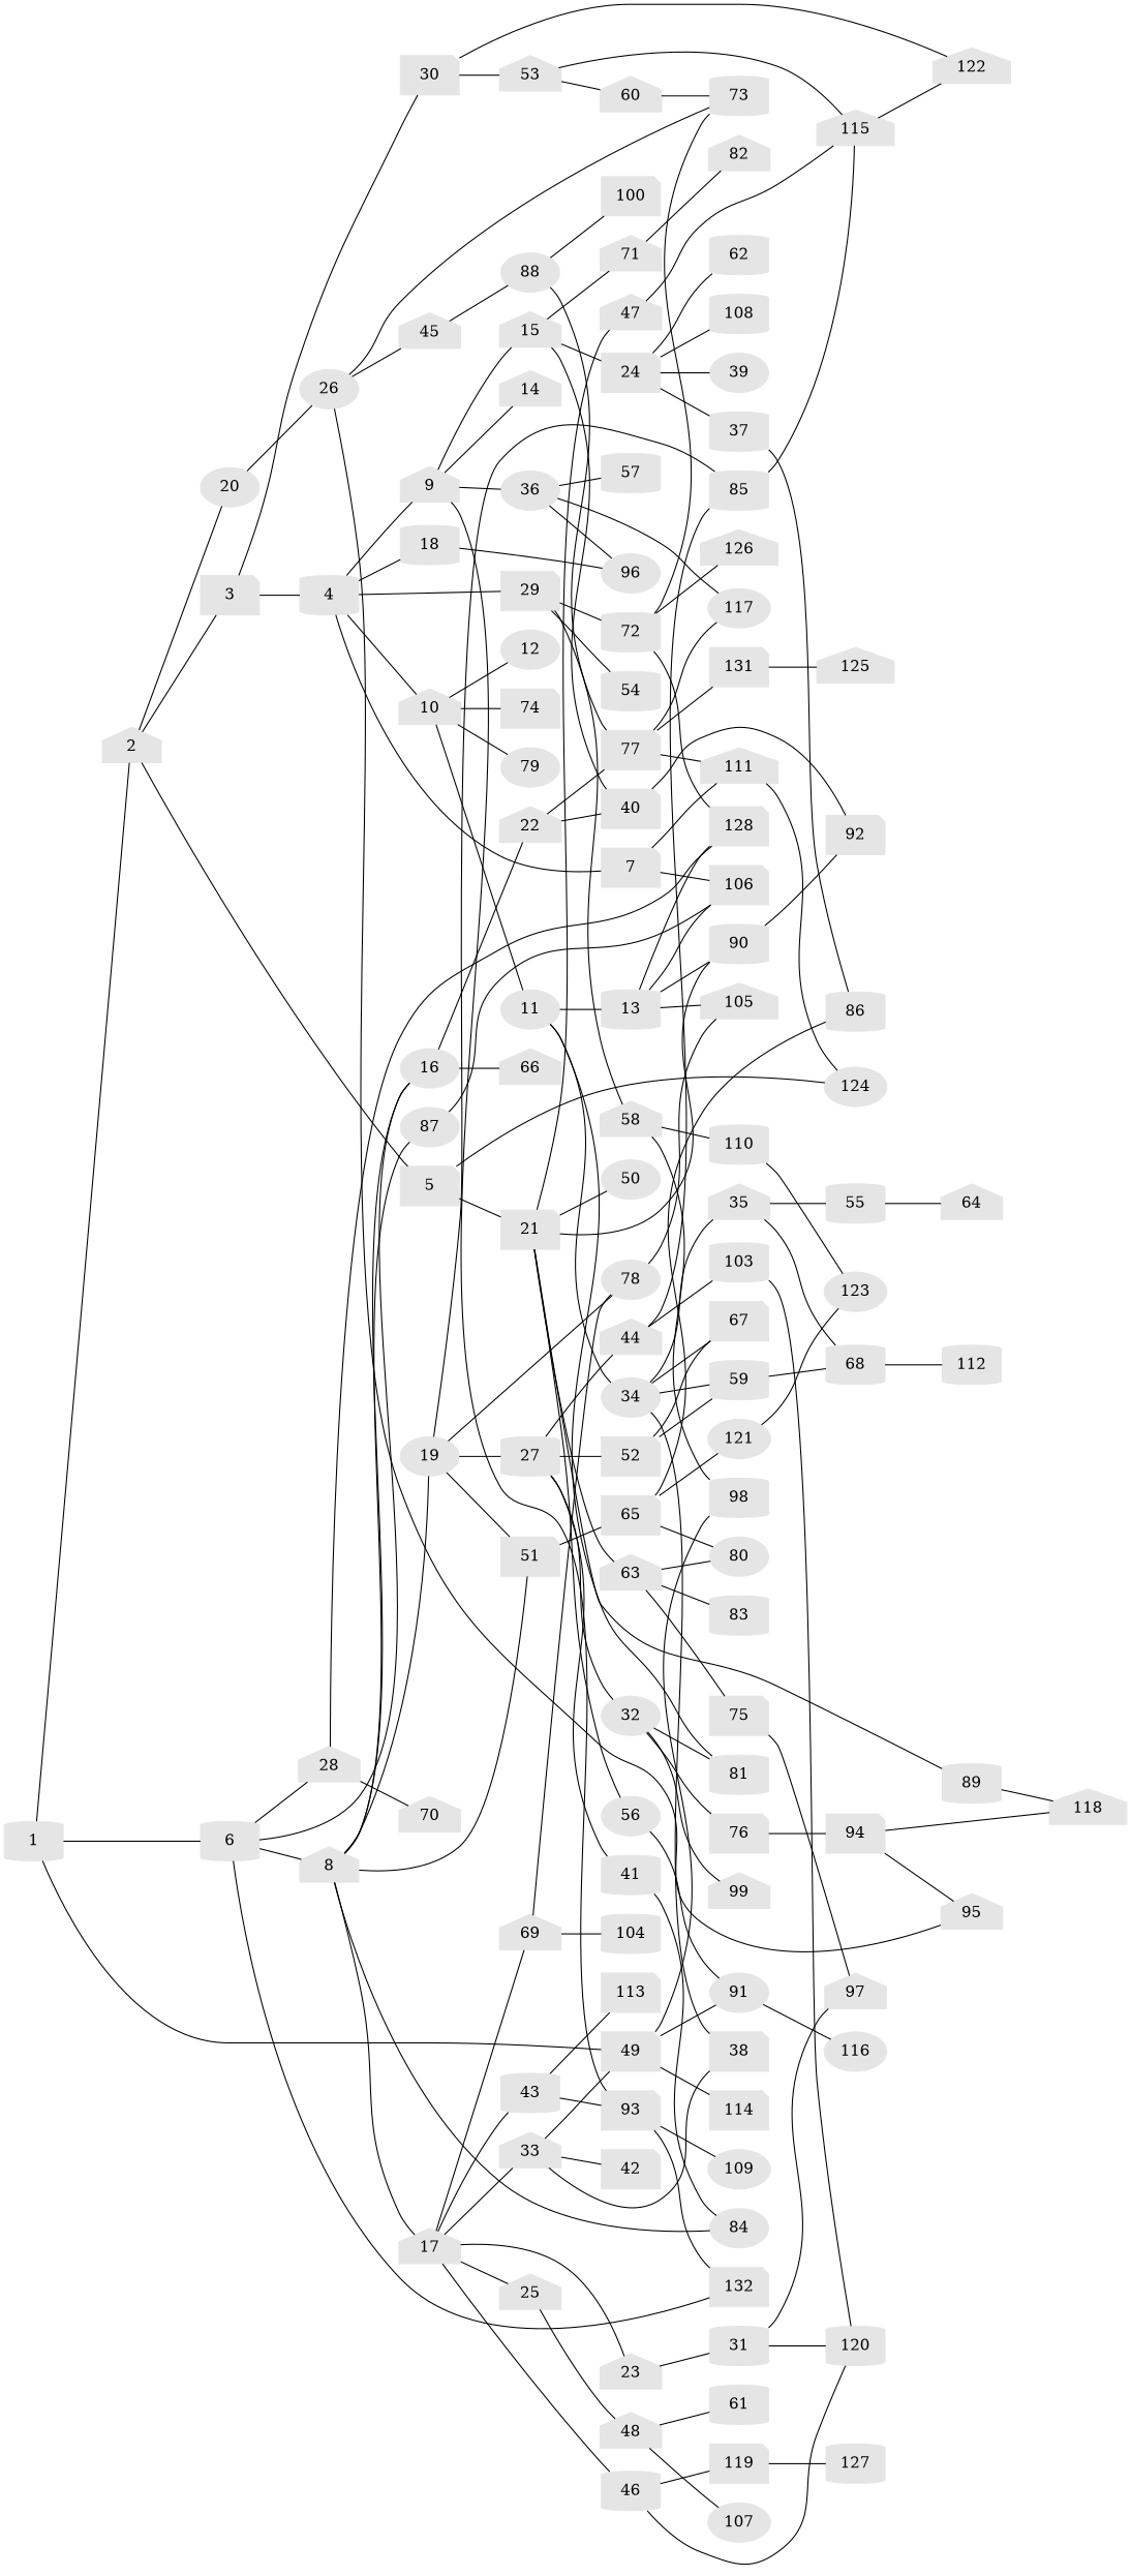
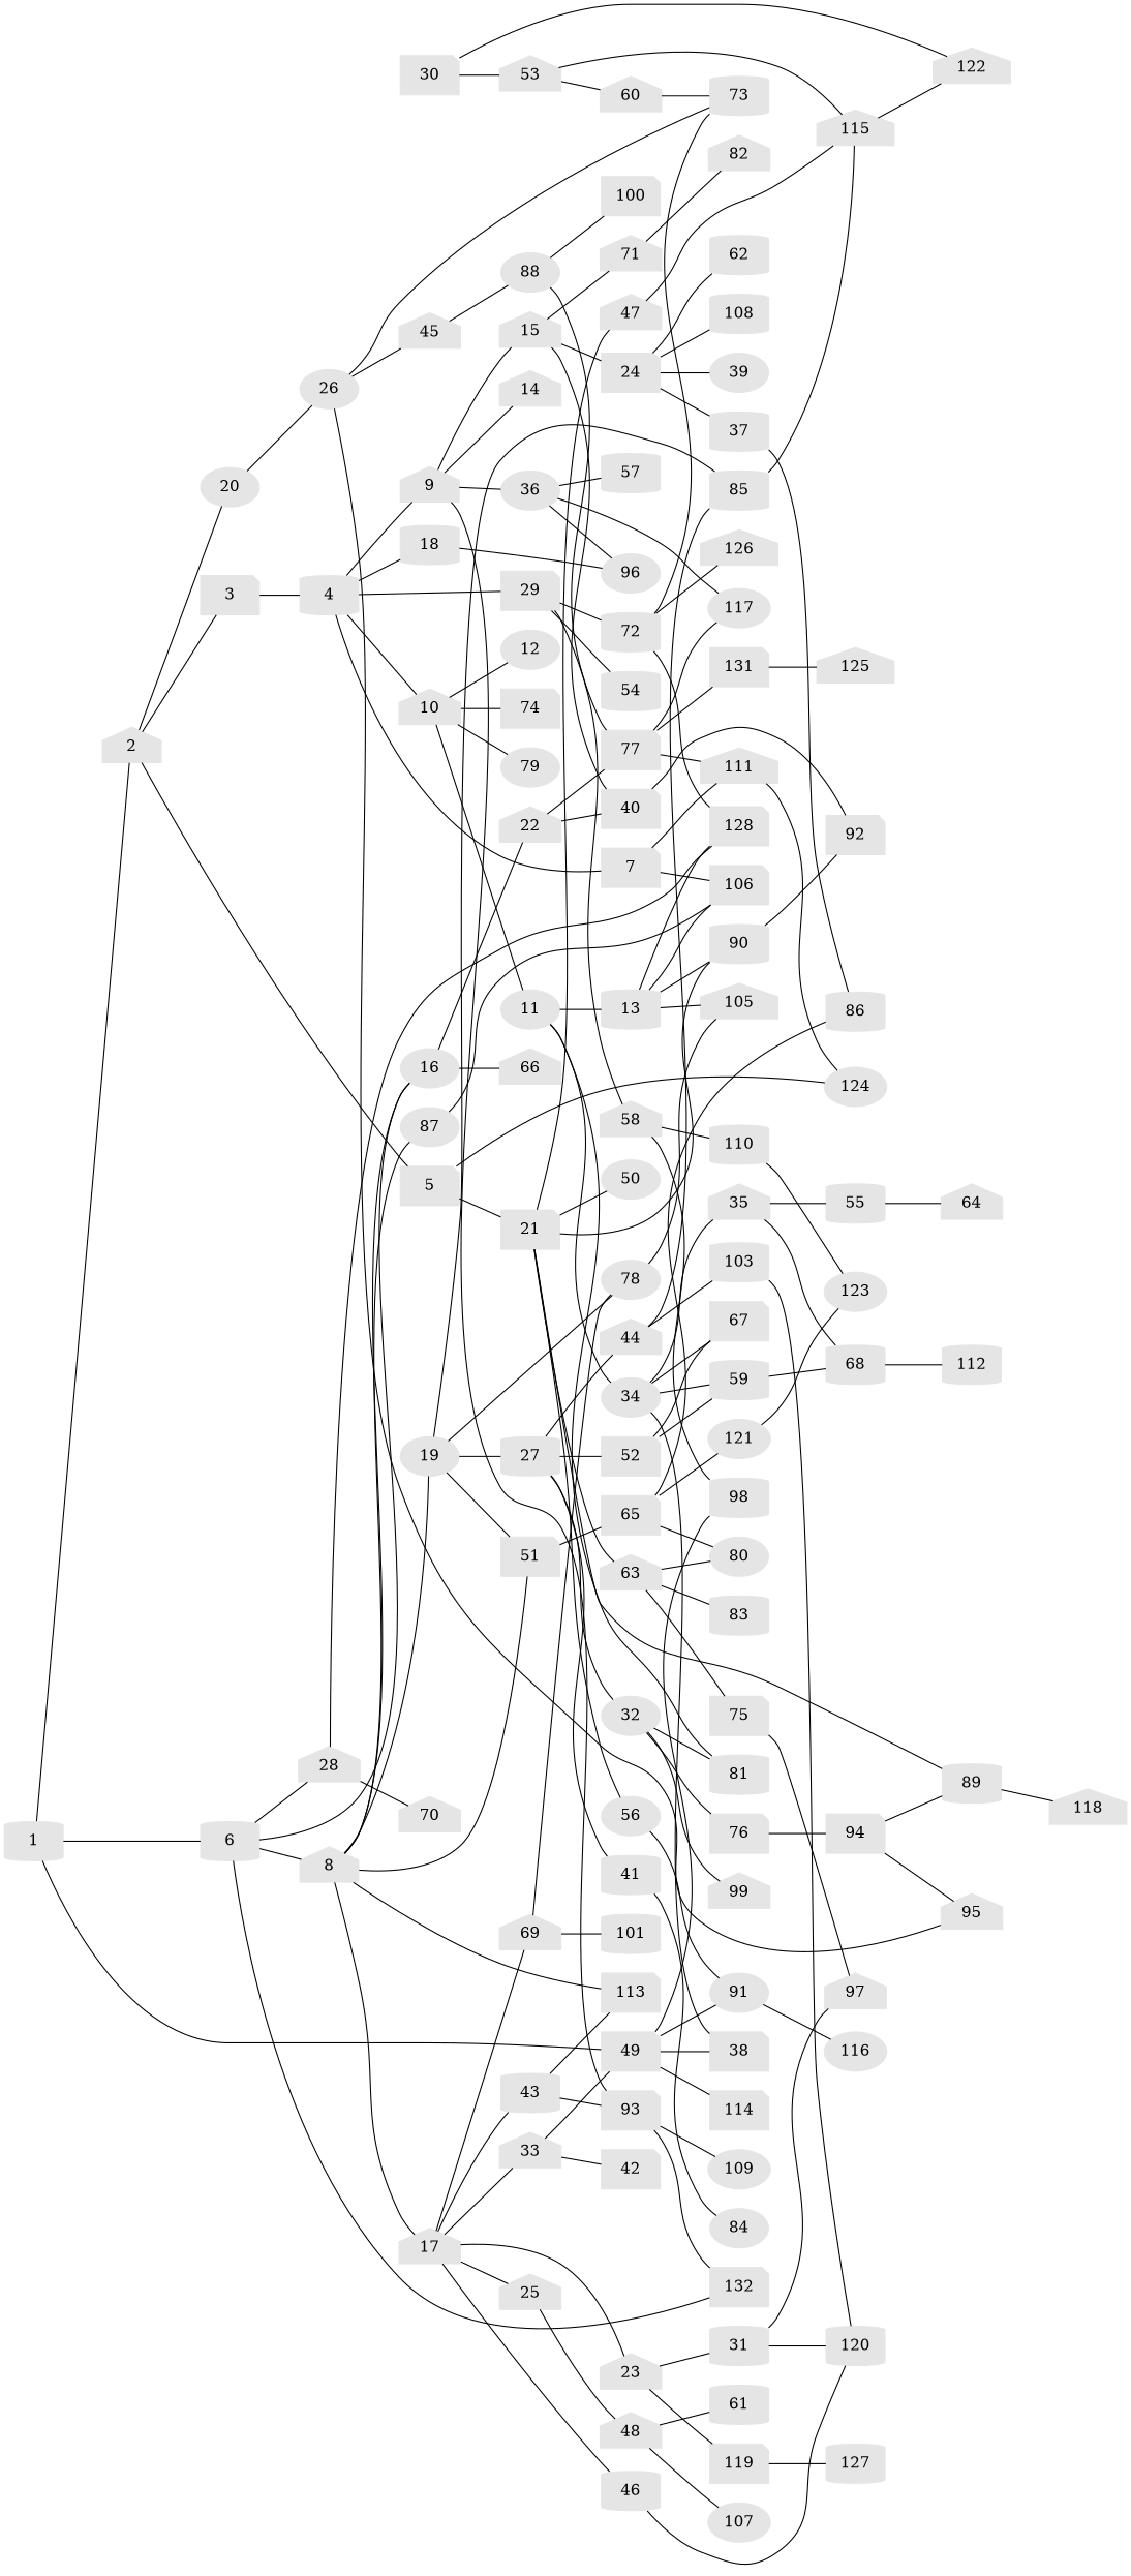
  graph {
    fontname="DejaVu Serif"
    rankdir=LR
    node [color=gray90 fontname="DejaVu Serif" shape=house style=filled]
    edge [fontname="DejaVu Serif"]
    1 [shape=cylinder]
    2
    6 [shape=cylinder]
    49 [shape=note]
    3 [shape=note]
    5 [shape=note]
    20 [shape=ellipse]
    8
    16 [shape=ellipse]
    28
    n11 [label=132 shape=note]
    91 [shape=ellipse]
    98 [shape=cylinder]
    114 [shape=note]
    4 [shape=cylinder]
    30 [shape=note]
    21 [shape=note]
    124 [shape=ellipse]
    26 [shape=ellipse]
    7 [shape=note]
    9
    10
    18 [shape=cylinder]
    29 [shape=note]
    53
    122
    106 [shape=note]
    111
    14
    15
    36 [shape=ellipse]
    93 [shape=note]
    11 [shape=ellipse]
    12 [shape=ellipse]
    74 [shape=note]
    79 [shape=ellipse]
    96 [shape=ellipse]
    54 [shape=cylinder]
    58
    72 [shape=cylinder]
    90 [shape=cylinder]
    47
    50 [shape=ellipse]
    56 [shape=ellipse]
    63
    89 [shape=cylinder]
    17
    19 [shape=ellipse]
    51 [shape=note]
    87 [shape=ellipse]
    113 [shape=note]
    22
    66
    128 [shape=note]
    70
    23
    25
    33
    43 [shape=cylinder]
    46 [shape=cylinder]
    69
    27 [shape=cylinder]
    78 [shape=ellipse]
    85 [shape=cylinder]
    65 [shape=note]
    24 [shape=note]
    40 [shape=note]
    71
    57 [shape=cylinder]
    117 [shape=ellipse]
    109 [shape=ellipse]
    13 [shape=cylinder]
    34 [shape=ellipse]
    81 [shape=cylinder]
    105
    38 [shape=note]
    35
    59 [shape=cylinder]
    67 [shape=note]
    92 [shape=note]
    37 [shape=cylinder]
    39 [shape=ellipse]
    62 [shape=cylinder]
    108 [shape=cylinder]
    82
    77 [shape=note]
    31 [shape=cylinder]
    119 [shape=note]
    48
    42 [shape=note]
    120 [shape=cylinder]
-   104 [shape=cylinder]
+   104 [shape=cylinder label=101]
    32 [shape=ellipse]
    41 [shape=cylinder]
    44
    52 [shape=note]
    115
    45
    73 [shape=cylinder]
    95
    75 [shape=note]
    80 [shape=ellipse]
    83 [shape=cylinder]
    118
    n105 [label=131 shape=note]
    97
    127 [shape=cylinder]
    86 [shape=cylinder]
    61 [shape=cylinder]
    107 [shape=ellipse]
    88 [shape=ellipse]
    76 [shape=note]
    99
    84 [shape=ellipse]
    103 [shape=cylinder]
    110 [shape=cylinder]
    126
    60
    94 [shape=note]
    55 [shape=cylinder]
    68 [shape=cylinder]
    64
    112 [shape=cylinder]
    100 [shape=note]
    116 [shape=ellipse]
    121 [shape=ellipse]
    123 [shape=ellipse]
    125
    1 -- 2
    1 -- 6
    1 -- 49
    2 -- 3
    2 -- 5
    2 -- 20
    6 -- 8
    6 -- 16
    6 -- 28
    6 -- n11
    49 -- 91
    49 -- 98
    49 -- 114
    3 -- 4
-   3 -- 30
    5 -- 21
    5 -- 124
    20 -- 26
    8 -- 16
    8 -- 17
    8 -- 19
    8 -- 51
    8 -- 87
-   8 -- 84
+   8 -- 113
    16 -- 22
    16 -- 66
    28 -- 128
    28 -- 70
    91 -- 116
    4 -- 7
    4 -- 9
    4 -- 10
    4 -- 18
    4 -- 29
    30 -- 53
    30 -- 122
    21 -- 90
    21 -- 47
    21 -- 50
    21 -- 56
    21 -- 63
    21 -- 89
    26 -- 45
    26 -- 73
    26 -- 95
    7 -- 106
    7 -- 111
    9 -- 14
    9 -- 15
    9 -- 36
    9 -- 93
    10 -- 11
    10 -- 12
    10 -- 74
    10 -- 79
    18 -- 96
    29 -- 54
    29 -- 58
    29 -- 72
    53 -- 115
    53 -- 60
    111 -- 124
    15 -- 24
    15 -- 40
    15 -- 71
    36 -- 96
    36 -- 57
    36 -- 117
    93 -- n11
    93 -- 109
    11 -- 13
    11 -- 34
    11 -- 81
    58 -- 98
    58 -- 110
    72 -- 128
    72 -- 73
    72 -- 126
    90 -- 92
    47 -- 115
    56 -- 91
    63 -- 75
    63 -- 80
    63 -- 83
    89 -- 118
    17 -- 23
    17 -- 25
    17 -- 33
    17 -- 43
    17 -- 46
    17 -- 69
    19 -- 51
    19 -- 27
    19 -- 78
    19 -- 85
    51 -- 65
    87 -- 106
    22 -- 40
    22 -- 77
    23 -- 31
-   46 -- 119
+   23 -- 119
    25 -- 48
    33 -- 49
-   33 -- 38
+   49 -- 38
    33 -- 42
    43 -- 93
    43 -- 113
    46 -- 120
    69 -- 78
    69 -- 104
    27 -- 32
    27 -- 41
    27 -- 44
    27 -- 52
    78 -- 105
    85 -- 115
    65 -- 80
    65 -- 86
    65 -- 121
    24 -- 37
    24 -- 39
    24 -- 62
    24 -- 108
    40 -- 92
    71 -- 82
    13 -- 106
    13 -- 90
    13 -- 128
    13 -- 105
    34 -- 38
    34 -- 35
    34 -- 59
    34 -- 67
    35 -- 55
    35 -- 68
    59 -- 68
    37 -- 86
    77 -- 111
    77 -- 117
    77 -- n105
    31 -- 120
    31 -- 97
    119 -- 127
    48 -- 61
    48 -- 107
    32 -- 81
    32 -- 76
    32 -- 99
    41 -- 84
    44 -- 85
    44 -- 103
    52 -- 59
    52 -- 67
    115 -- 122
    45 -- 88
    75 -- 97
    n105 -- 125
    88 -- 77
    88 -- 100
    76 -- 94
    103 -- 120
    110 -- 123
    60 -- 73
    94 -- 95
-   94 -- 118
+   94 -- 89
    55 -- 64
    68 -- 112
    121 -- 123
  }
